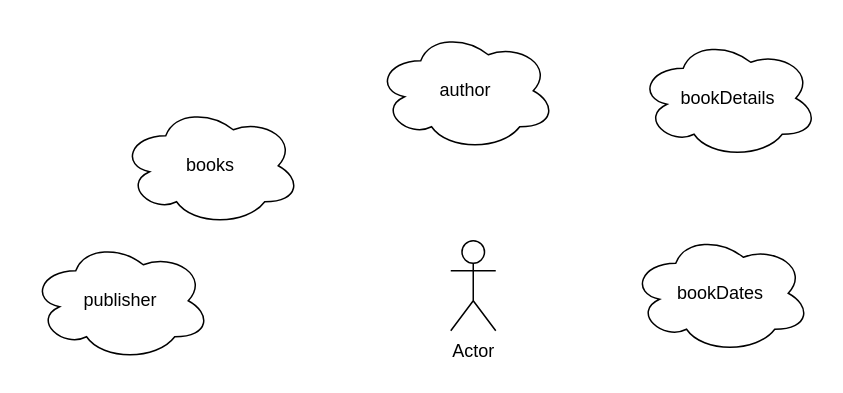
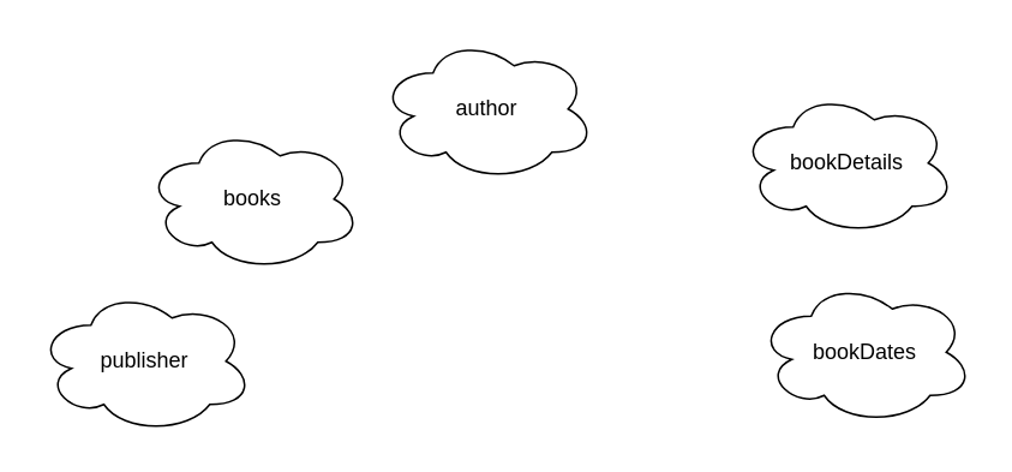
  <mxCell id="0" />
  <mxCell id="1" parent="0" />
- <mxCell id="2" value="Actor" style="shape=umlActor;verticalLabelPosition=bottom;verticalAlign=top;html=1;outlineConnect=0;" vertex="1" parent="1"><mxGeometry x="300" y="160" width="30" height="60" as="geometry" /></mxCell>
  <mxCell id="3" value="books" style="ellipse;shape=cloud;whiteSpace=wrap;html=1;" vertex="1" parent="1"><mxGeometry x="80" y="70" width="120" height="80" as="geometry" /></mxCell>
- <mxCell id="4" value="bookDetails" style="ellipse;shape=cloud;whiteSpace=wrap;html=1;" vertex="1" parent="1"><mxGeometry x="425" y="25" width="120" height="80" as="geometry" /></mxCell>
- <mxCell id="5" value="author" style="ellipse;shape=cloud;whiteSpace=wrap;html=1;" vertex="1" parent="1"><mxGeometry x="250" y="20" width="120" height="80" as="geometry" /></mxCell>
+ <mxCell id="4" value="bookDetails" style="ellipse;shape=cloud;whiteSpace=wrap;html=1;" vertex="1" parent="1"><mxGeometry x="410" y="50" width="120" height="80" as="geometry" /></mxCell>
+ <mxCell id="5" value="author" style="ellipse;shape=cloud;whiteSpace=wrap;html=1;" vertex="1" parent="1"><mxGeometry x="210" y="20" width="120" height="80" as="geometry" /></mxCell>
  <mxCell id="6" value="publisher" style="ellipse;shape=cloud;whiteSpace=wrap;html=1;" vertex="1" parent="1"><mxGeometry x="20" y="160" width="120" height="80" as="geometry" /></mxCell>
  <mxCell id="7" value="bookDates" style="ellipse;shape=cloud;whiteSpace=wrap;html=1;" vertex="1" parent="1"><mxGeometry x="420" y="155" width="120" height="80" as="geometry" /></mxCell>
